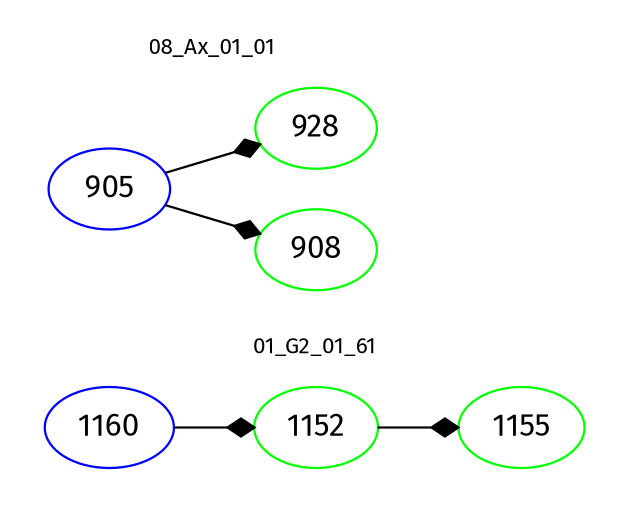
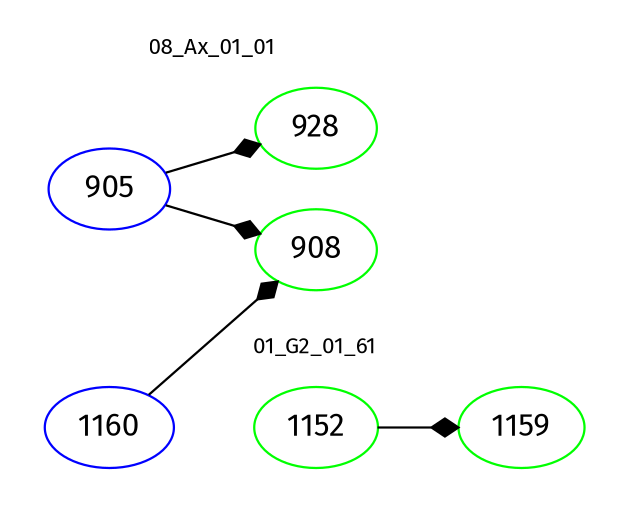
  digraph {
    fontname="Fira Sans"
    rankdir=LR
    node [color=green fontname="Fira Sans"]
    edge [arrowhead=diamond color=black fontname="Fira Sans"]
    n1 [color=blue label=905]
    n2 [label=928]
    n3 [label=908]
    n4 [color=blue label=1160]
    n5 [label=1152]
-   n6 [label=1155]
+   n6 [label=1159]
    subgraph cluster_1 {
      color=white
      fontsize=10
      label="08_Ax_01_01"
      n1
      n2
      n3
    }
    subgraph cluster_2 {
      color=white
      fontsize=10
      label="01_G2_01_61"
      n4
      n5
      n6
    }
    n1 -> n2
    n1 -> n3
-   n4 -> n5
+   n4 -> n3
    n5 -> n6
  }
